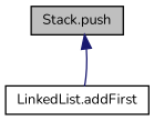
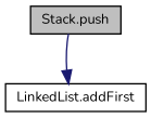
  digraph {
    rankdir=TB
    fontname=Nunito
    node [color=black fontname=Nunito fontsize=10 shape=record style=filled]
    n1 [fillcolor=grey75 fontcolor=black height=0.2 label="Stack.push" width=0.4]
    n2 [fillcolor=white height=0.2 label="LinkedList.addFirst" width=0.4]
-   n2 -> n1 [color=midnightblue fontname=Nunito fontsize=10 labelfontname=Helvetica labelfontsize=10 style=solid]
+   n1 -> n2 [color=midnightblue fontname=Nunito fontsize=10 labelfontname=Helvetica labelfontsize=10 style=solid]
  }
